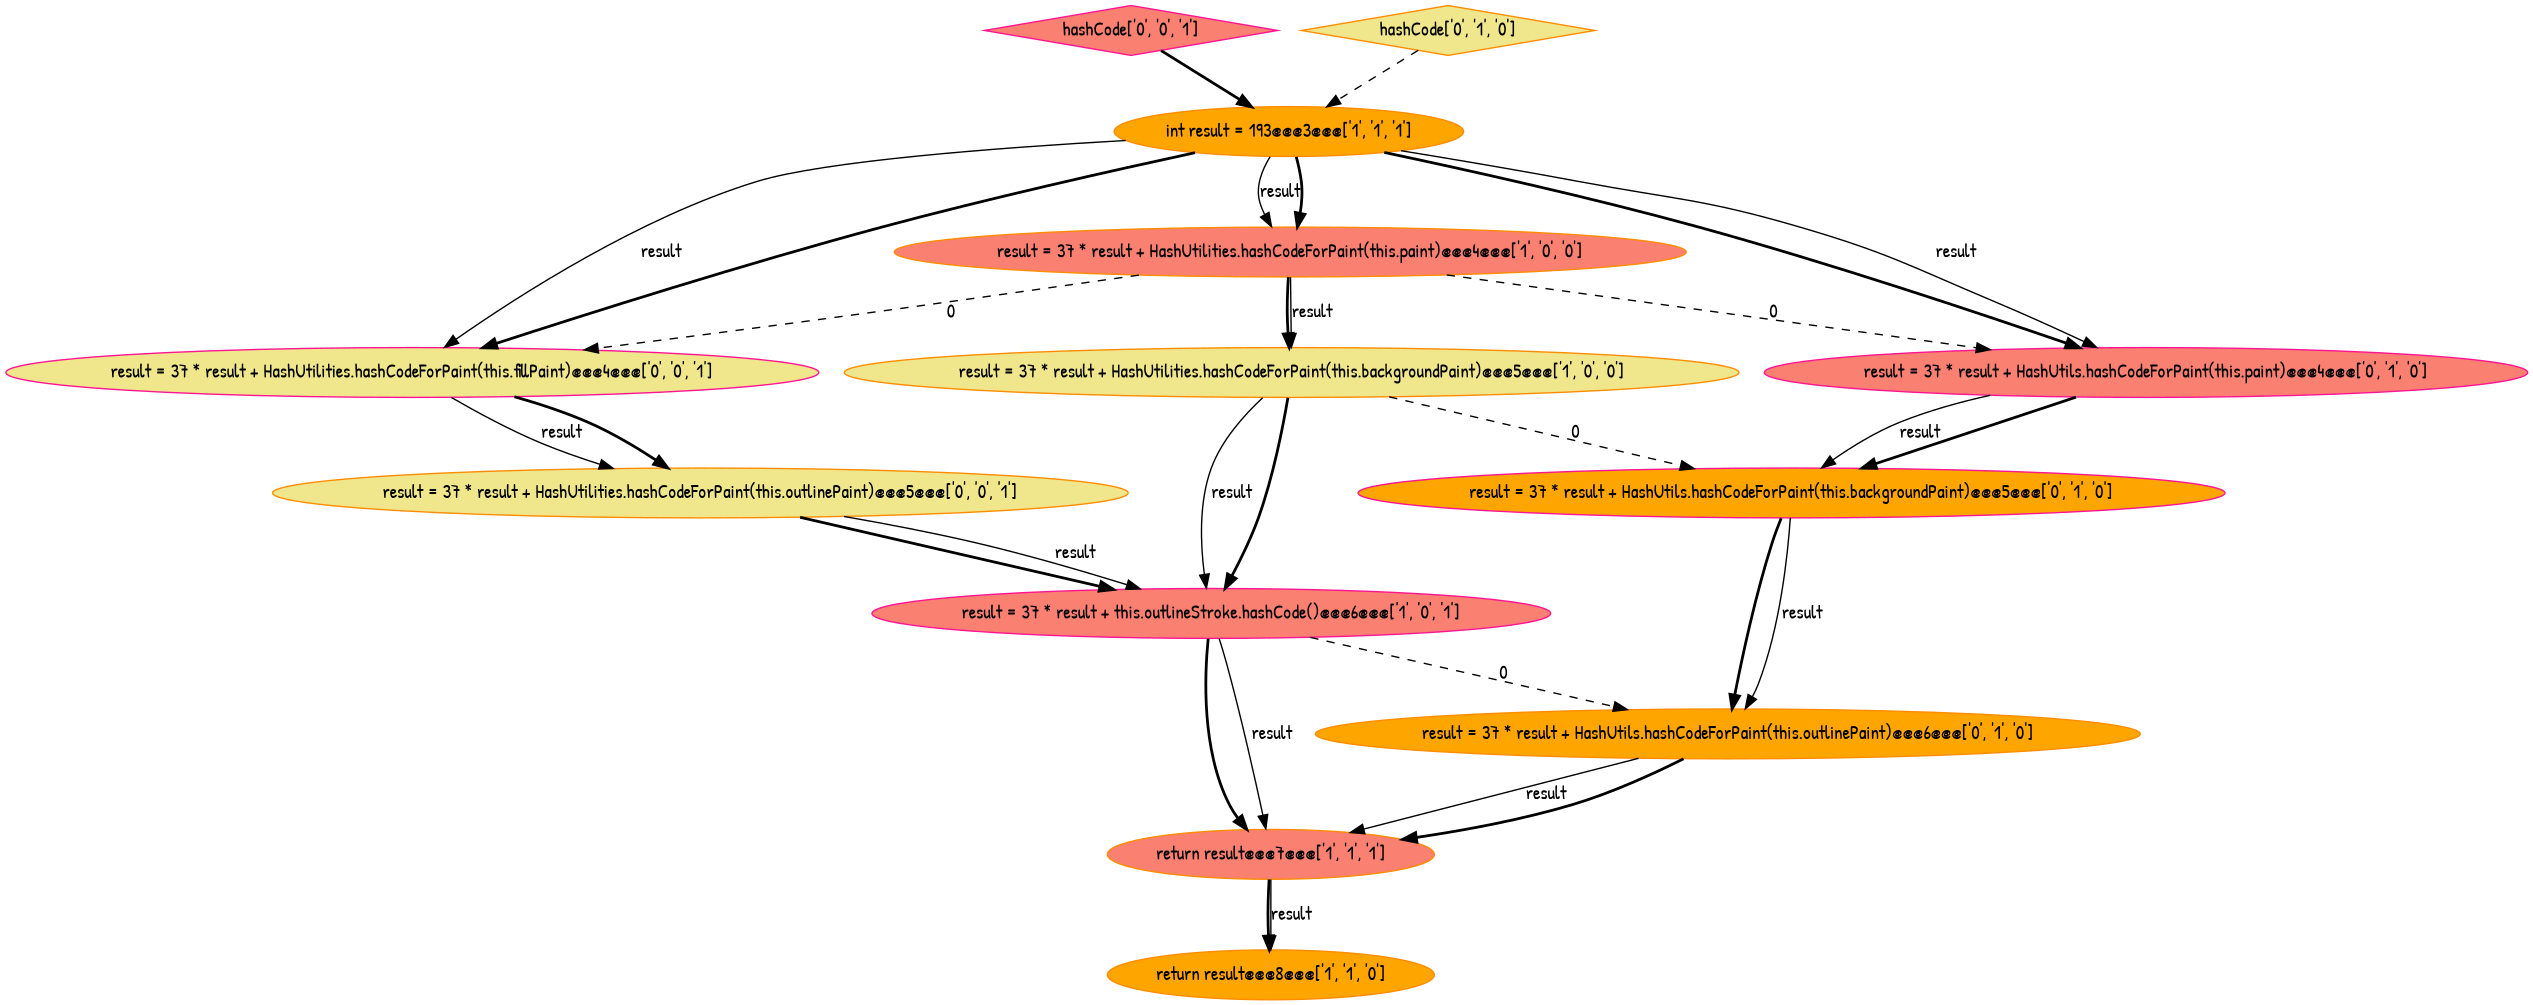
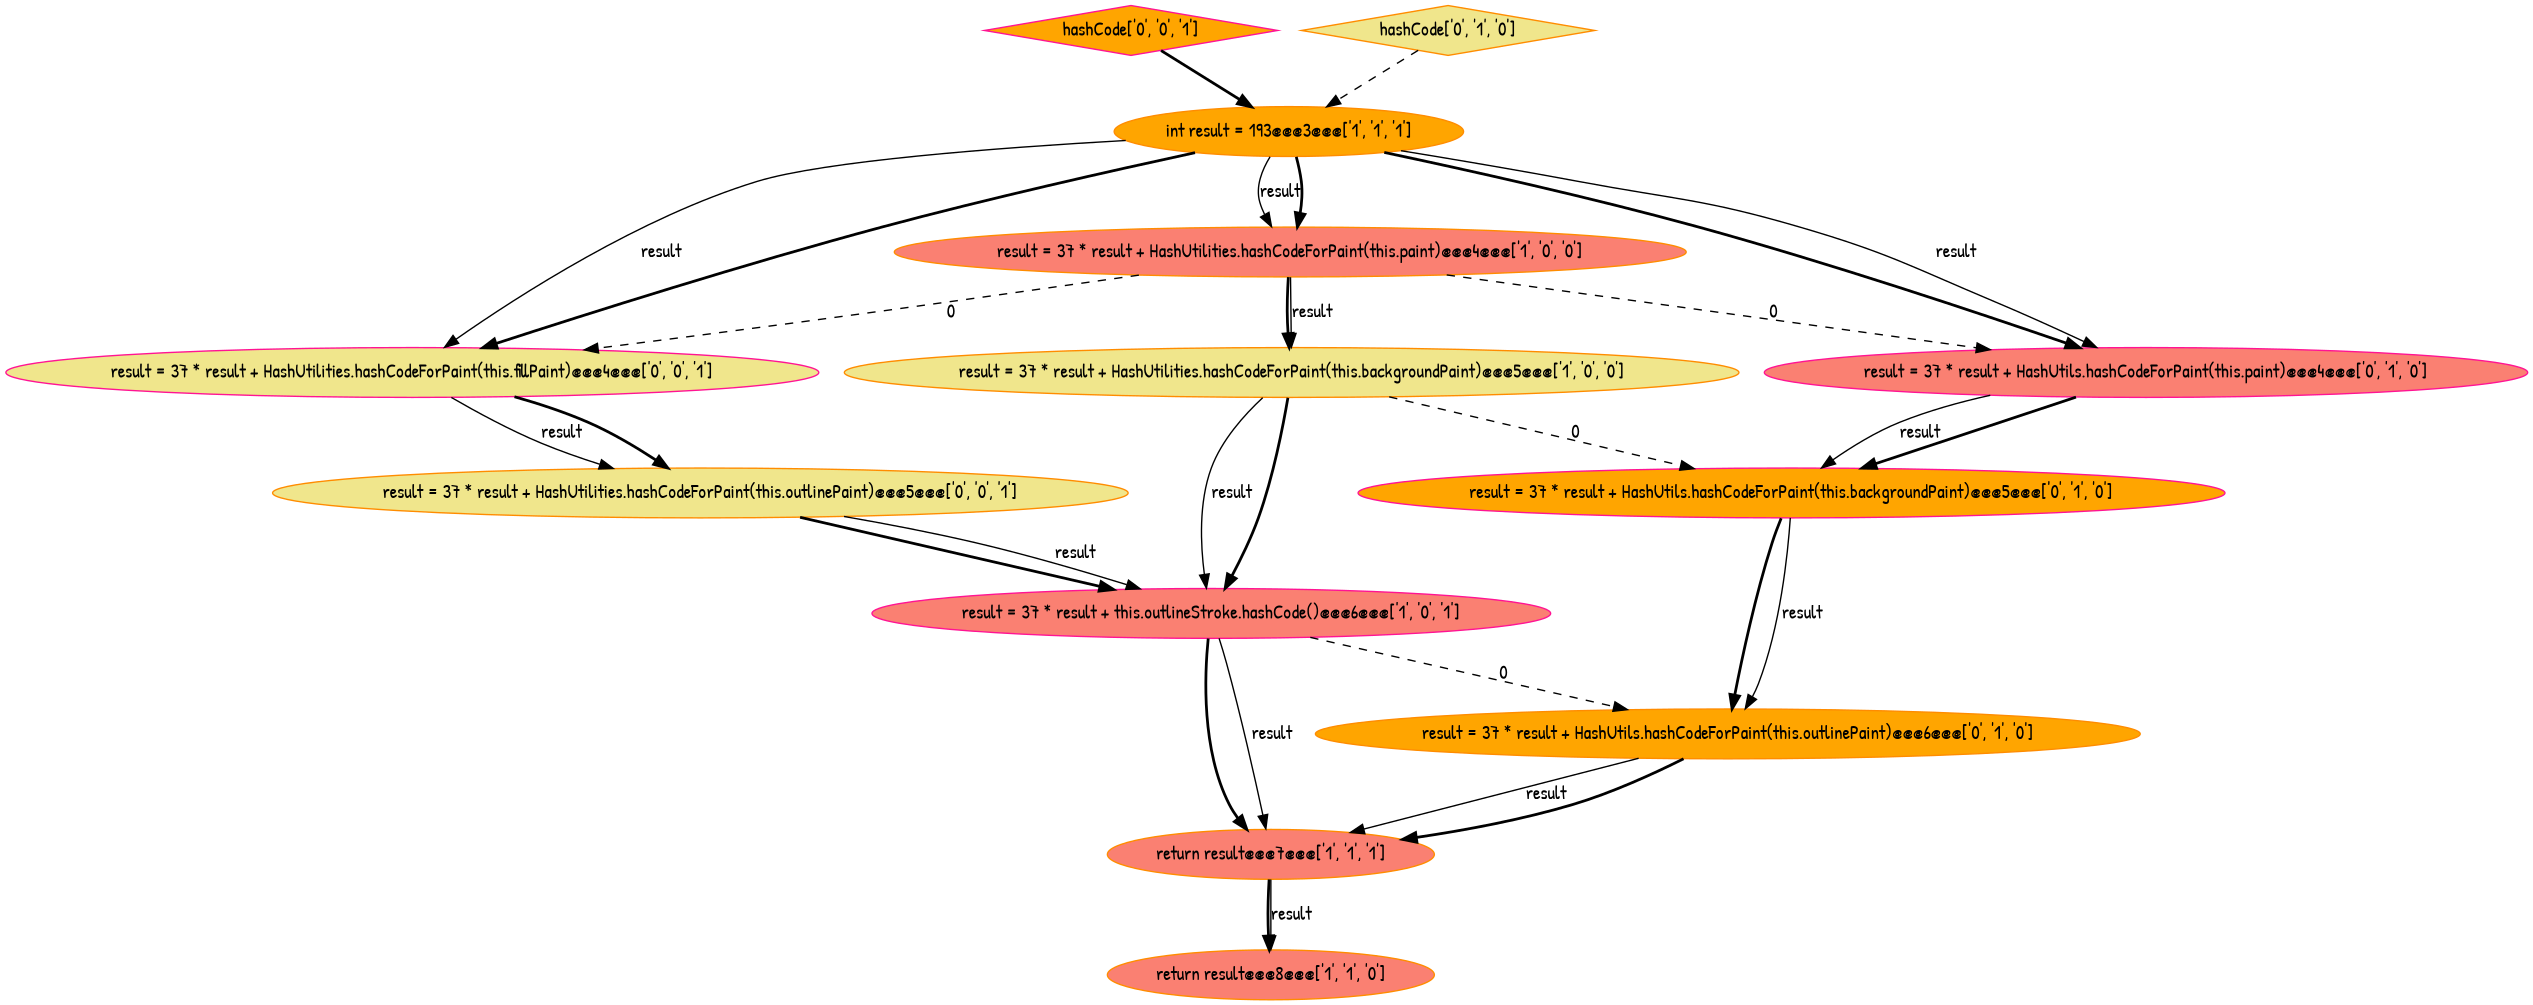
  digraph {
    fontname="Patrick Hand"
    node [color=darkorange fillcolor=salmon fontname="Patrick Hand" shape=ellipse style=filled]
    edge [fontname="Patrick Hand" style=bold]
    n1 [label="return result@@@7@@@['1', '1', '1']"]
-   n2 [fillcolor=orange label="return result@@@8@@@['1', '1', '0']"]
+   n2 [label="return result@@@8@@@['1', '1', '0']"]
    n3 [color=deeppink label="result = 37 * result + this.outlineStroke.hashCode()@@@6@@@['1', '0', '1']"]
    n4 [fillcolor=orange label="result = 37 * result + HashUtils.hashCodeForPaint(this.outlinePaint)@@@6@@@['0', '1', '0']"]
    n5 [fillcolor=orange label="int result = 193@@@3@@@['1', '1', '1']"]
    n6 [color=deeppink fillcolor=khaki label="result = 37 * result + HashUtilities.hashCodeForPaint(this.fillPaint)@@@4@@@['0', '0', '1']"]
    n7 [label="result = 37 * result + HashUtilities.hashCodeForPaint(this.paint)@@@4@@@['1', '0', '0']"]
    n8 [color=deeppink label="result = 37 * result + HashUtils.hashCodeForPaint(this.paint)@@@4@@@['0', '1', '0']"]
    n9 [fillcolor=khaki label="result = 37 * result + HashUtilities.hashCodeForPaint(this.outlinePaint)@@@5@@@['0', '0', '1']"]
-   n10 [color=deeppink label="hashCode['0', '0', '1']" shape=diamond]
+   n10 [color=deeppink fillcolor=orange label="hashCode['0', '0', '1']" shape=diamond]
    n11 [color=deeppink fillcolor=orange label="result = 37 * result + HashUtils.hashCodeForPaint(this.backgroundPaint)@@@5@@@['0', '1', '0']"]
    n12 [fillcolor=khaki label="result = 37 * result + HashUtilities.hashCodeForPaint(this.backgroundPaint)@@@5@@@['1', '0', '0']"]
    n13 [fillcolor=khaki label="hashCode['0', '1', '0']" shape=diamond]
    n1 -> n2
    n1 -> n2 [label=result style=solid]
    n3 -> n1
    n3 -> n1 [label=result style=solid]
    n3 -> n4 [label=0 style=dashed]
    n4 -> n1 [label=result style=solid]
    n4 -> n1
    n5 -> n6 [label=result style=solid]
    n5 -> n6
    n5 -> n7 [label=result style=solid]
    n5 -> n7
    n5 -> n8
    n5 -> n8 [label=result style=solid]
    n6 -> n9
    n6 -> n9 [label=result style=solid]
    n7 -> n6 [label=0 style=dashed]
    n7 -> n8 [label=0 style=dashed]
    n7 -> n12
    n7 -> n12 [label=result style=solid]
    n8 -> n11
    n8 -> n11 [label=result style=solid]
    n9 -> n3
    n9 -> n3 [label=result style=solid]
    n10 -> n5
    n11 -> n4
    n11 -> n4 [label=result style=solid]
    n12 -> n3
    n12 -> n3 [label=result style=solid]
    n12 -> n11 [label=0 style=dashed]
    n13 -> n5 [style=dashed]
  }
